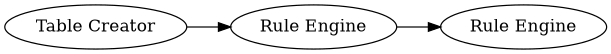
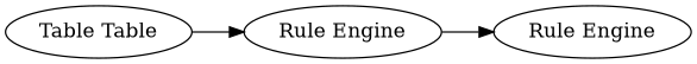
  digraph {
    rankdir=LR
    n1 [label="Rule Engine"]
    n2 [label="Rule Engine"]
-   n3 [label="Table Creator"]
+   n3 [label="Table Table"]
    n1 -> n2
    n3 -> n1
  }
